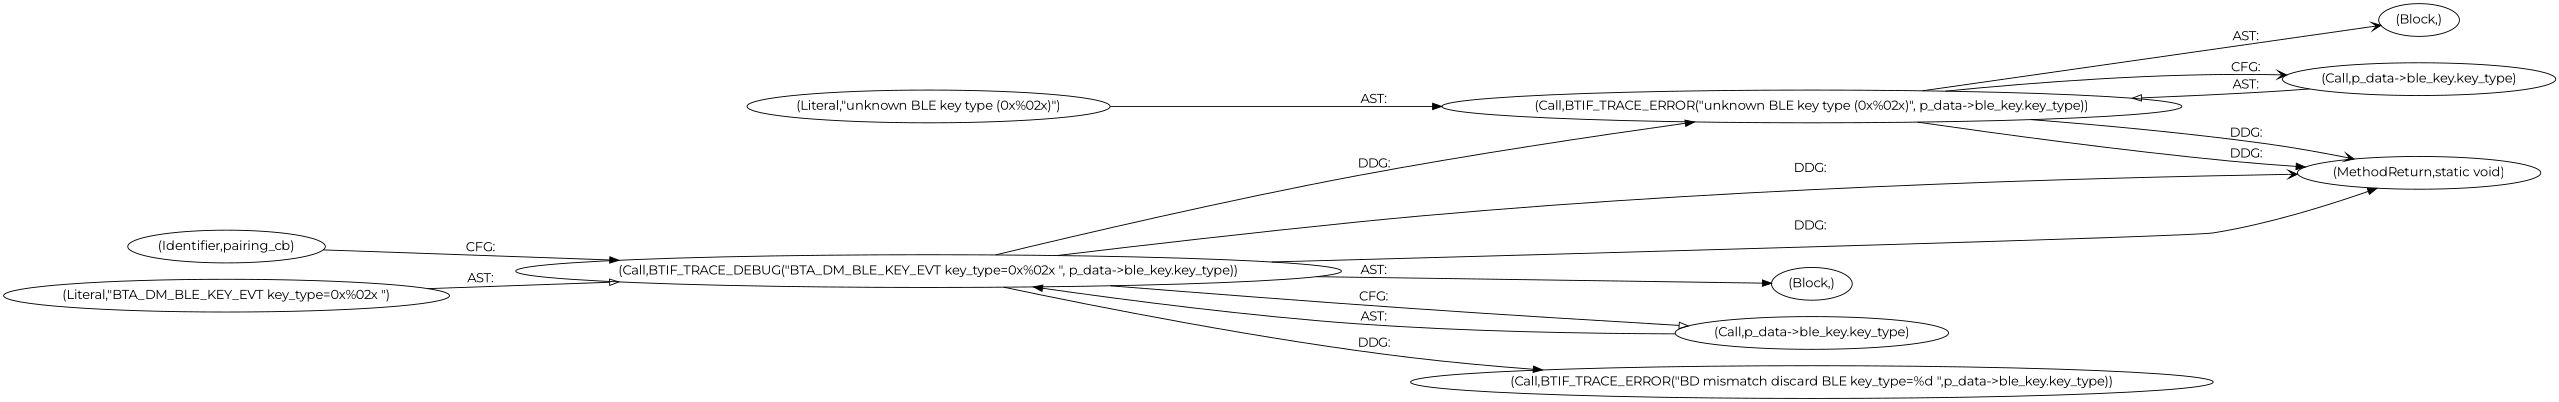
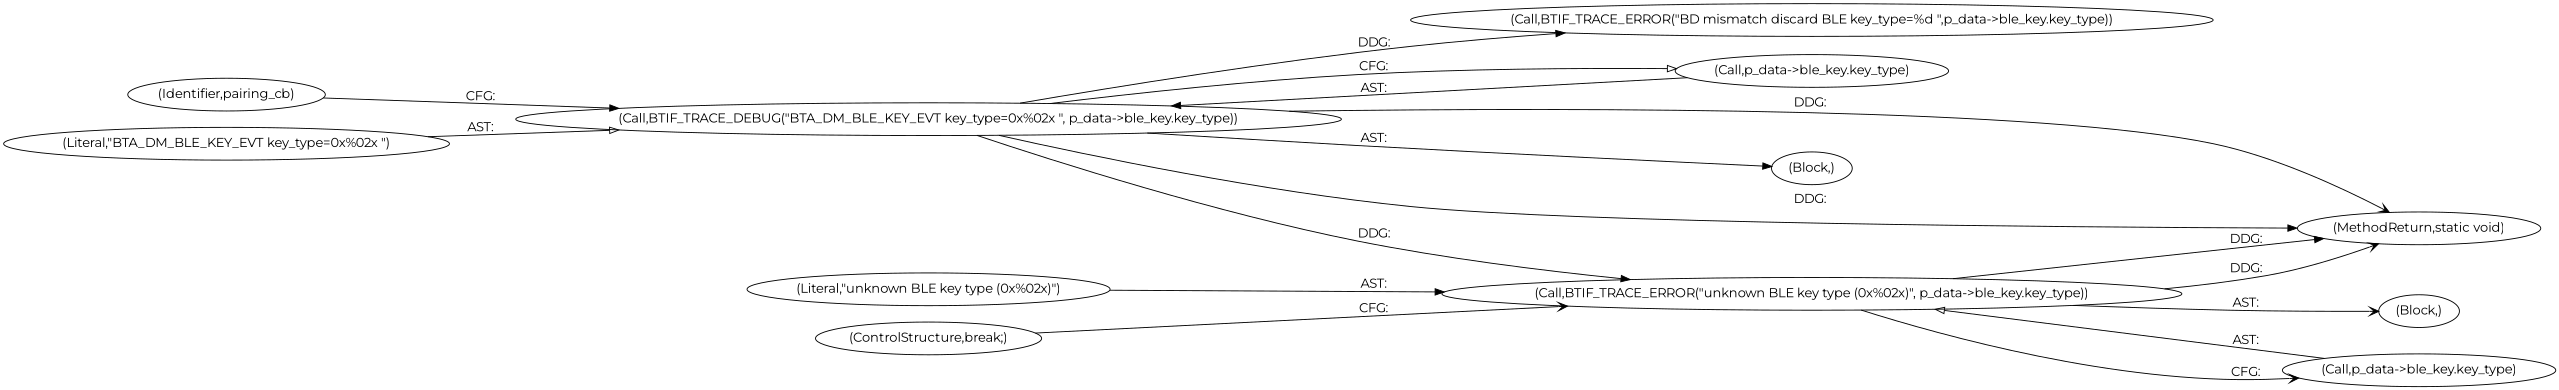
  digraph {
    rankdir=LR
    fontname=Montserrat
    node [fontname=Montserrat]
    edge [arrowhead=normal fontname=Montserrat]
    n1 [label="(Call,BTIF_TRACE_ERROR(\"unknown BLE key type (0x%02x)\", p_data->ble_key.key_type))"]
    n2 [label="(Block,)"]
    n3 [label="(Call,p_data->ble_key.key_type)"]
    n4 [label="(MethodReturn,static void)"]
    n5 [label="(Call,BTIF_TRACE_DEBUG(\"BTA_DM_BLE_KEY_EVT key_type=0x%02x \", p_data->ble_key.key_type))"]
    n6 [label="(Block,)"]
    n7 [label="(Call,p_data->ble_key.key_type)"]
    n8 [label="(Call,BTIF_TRACE_ERROR(\"BD mismatch discard BLE key_type=%d \",p_data->ble_key.key_type))"]
    n9 [label="(Identifier,pairing_cb)"]
    n10 [label="(Literal,\"unknown BLE key type (0x%02x)\")"]
    n11 [label="(Literal,\"BTA_DM_BLE_KEY_EVT key_type=0x%02x \")"]
+   n12 [label="(ControlStructure,break;)"]
    n1 -> n2 [label="AST: " arrowhead=vee]
    n1 -> n3 [label="CFG: " arrowhead=vee]
    n1 -> n4 [label="DDG: " arrowhead=vee]
    n1 -> n4 [label="DDG: "]
    n3 -> n1 [label="AST: " arrowhead=onormal]
    n5 -> n1 [label="DDG: "]
    n5 -> n4 [label="DDG: " arrowhead=vee]
    n5 -> n4 [label="DDG: "]
    n5 -> n6 [label="AST: "]
    n5 -> n7 [label="CFG: " arrowhead=onormal]
    n5 -> n8 [label="DDG: "]
    n7 -> n5 [label="AST: "]
    n9 -> n5 [label="CFG: "]
    n10 -> n1 [label="AST: "]
    n11 -> n5 [label="AST: " arrowhead=onormal]
+   n12 -> n1 [label="CFG: " arrowhead=vee]
  }
